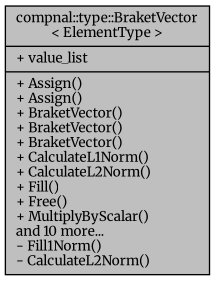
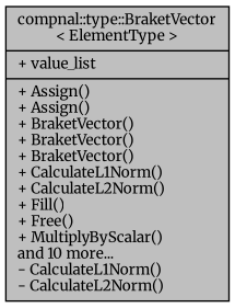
  digraph {
    fontname=Merriweather
-   n1 [color=black fillcolor=grey75 fontcolor=black fontname=Merriweather fontsize=10 height=0.2 label="{compnal::type::BraketVector\l\< ElementType \>\n|+ value_list\l|+ Assign()\l+ Assign()\l+ BraketVector()\l+ BraketVector()\l+ BraketVector()\l+ CalculateL1Norm()\l+ CalculateL2Norm()\l+ Fill()\l+ Free()\l+ MultiplyByScalar()\land 10 more...\l- Fill1Norm()\l- CalculateL2Norm()\l}" shape=record style=filled width=0.4]
+   n1 [color=black fillcolor=grey75 fontcolor=black fontname=Merriweather fontsize=10 height=0.2 label="{compnal::type::BraketVector\l\< ElementType \>\n|+ value_list\l|+ Assign()\l+ Assign()\l+ BraketVector()\l+ BraketVector()\l+ BraketVector()\l+ CalculateL1Norm()\l+ CalculateL2Norm()\l+ Fill()\l+ Free()\l+ MultiplyByScalar()\land 10 more...\l- CalculateL1Norm()\l- CalculateL2Norm()\l}" shape=record style=filled width=0.4]
  }
